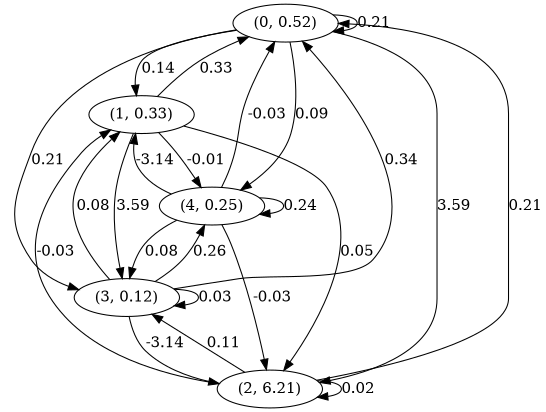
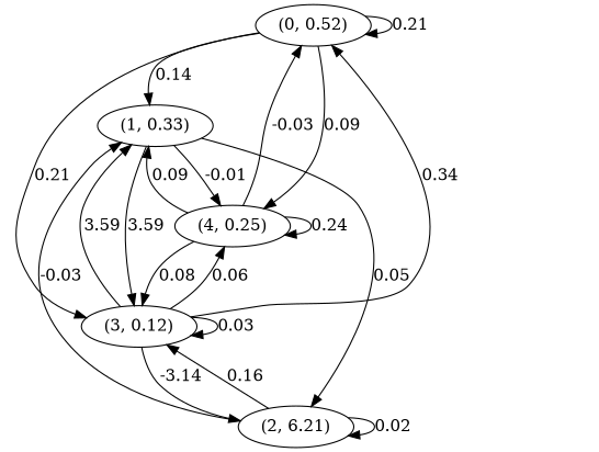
  digraph {
    n1 [label="(0, 0.52)"]
    n2 [label="(1, 0.33)"]
    n3 [label="(2, 6.21)"]
    n4 [label="(3, 0.12)"]
    n5 [label="(4, 0.25)"]
    n1 -> n1 [label=0.21]
    n1 -> n2 [label=0.14]
-   n1 -> n3 [label=3.59]
    n1 -> n4 [label=0.21]
    n1 -> n5 [label=0.09]
-   n2 -> n1 [label=0.33]
    n2 -> n3 [label=0.05]
    n2 -> n4 [label=3.59]
    n2 -> n5 [label=-0.01]
-   n3 -> n1 [label=0.21]
    n3 -> n2 [label=-0.03]
    n3 -> n3 [label=0.02]
-   n3 -> n4 [label=0.11]
+   n3 -> n4 [label=0.16]
    n4 -> n1 [label=0.34]
-   n4 -> n2 [label=0.08]
+   n4 -> n2 [label=3.59]
    n4 -> n3 [label=-3.14]
    n4 -> n4 [label=0.03]
-   n4 -> n5 [label=0.26]
+   n4 -> n5 [label=0.06]
    n5 -> n1 [label=-0.03]
-   n5 -> n2 [label=-3.14]
-   n5 -> n3 [label=-0.03]
+   n5 -> n2 [label=0.09]
    n5 -> n4 [label=0.08]
    n5 -> n5 [label=0.24]
  }
